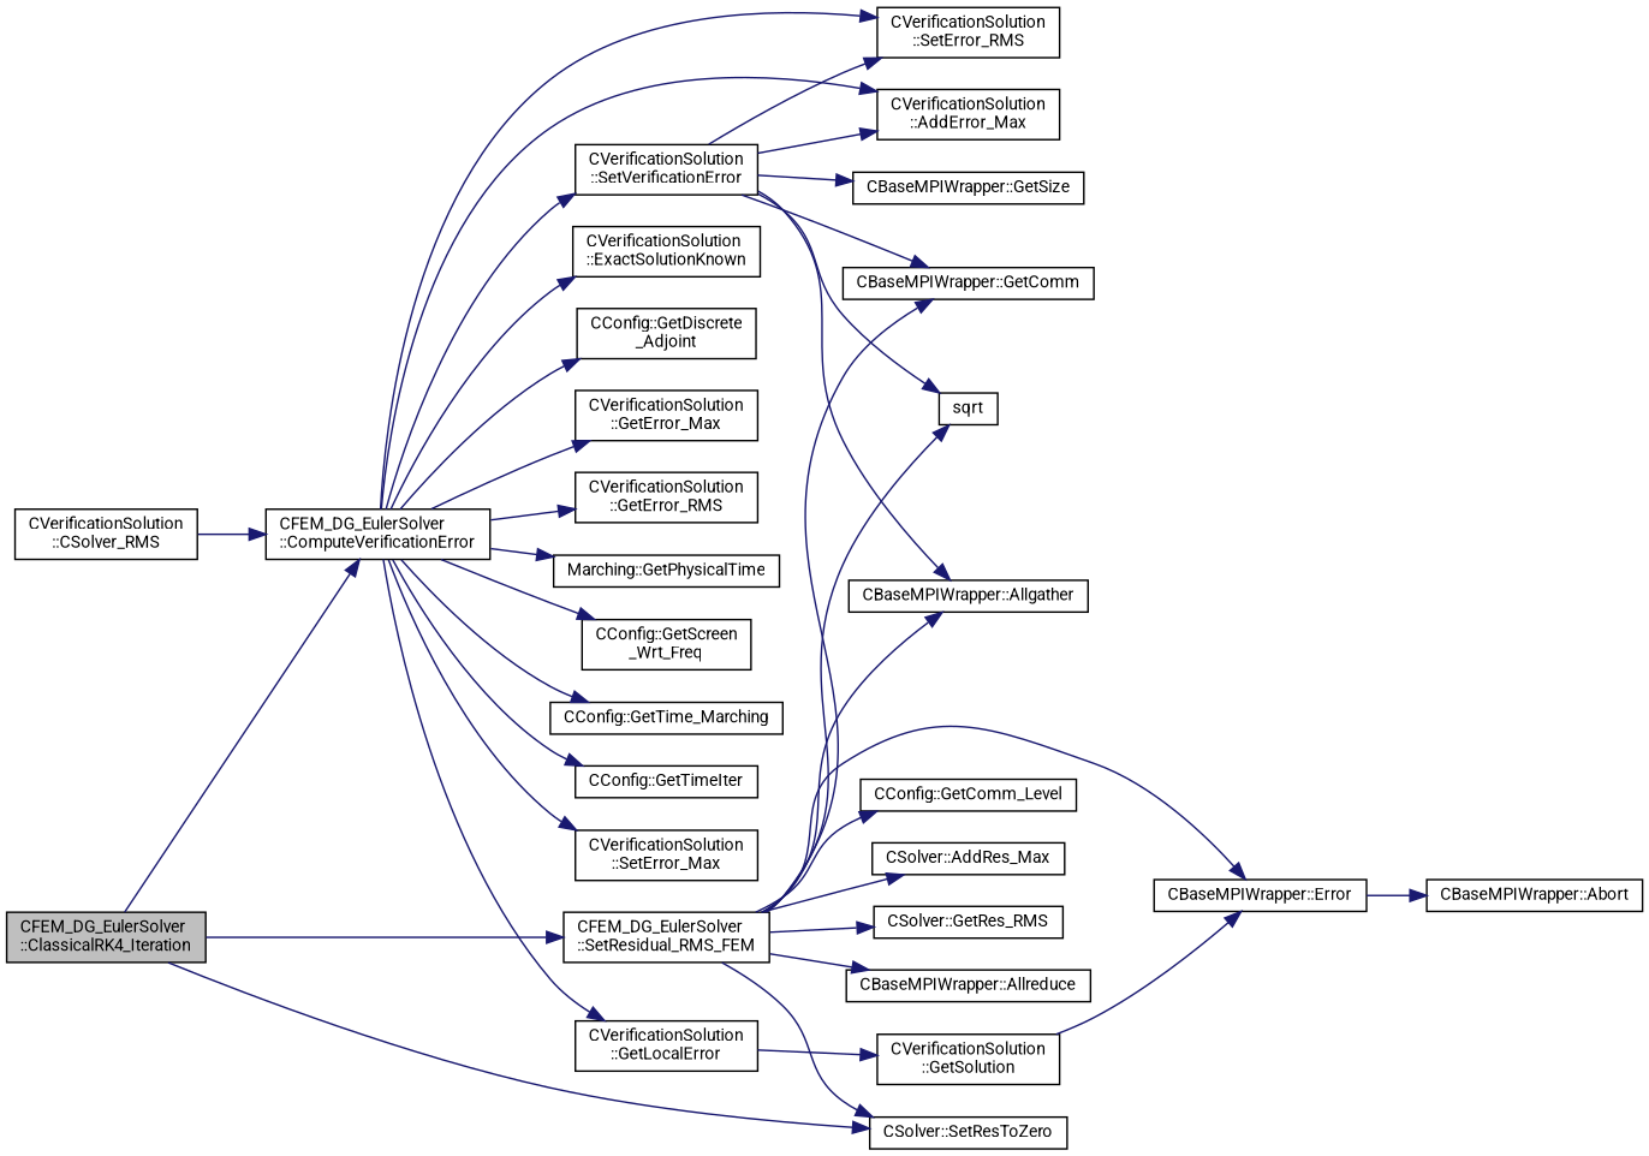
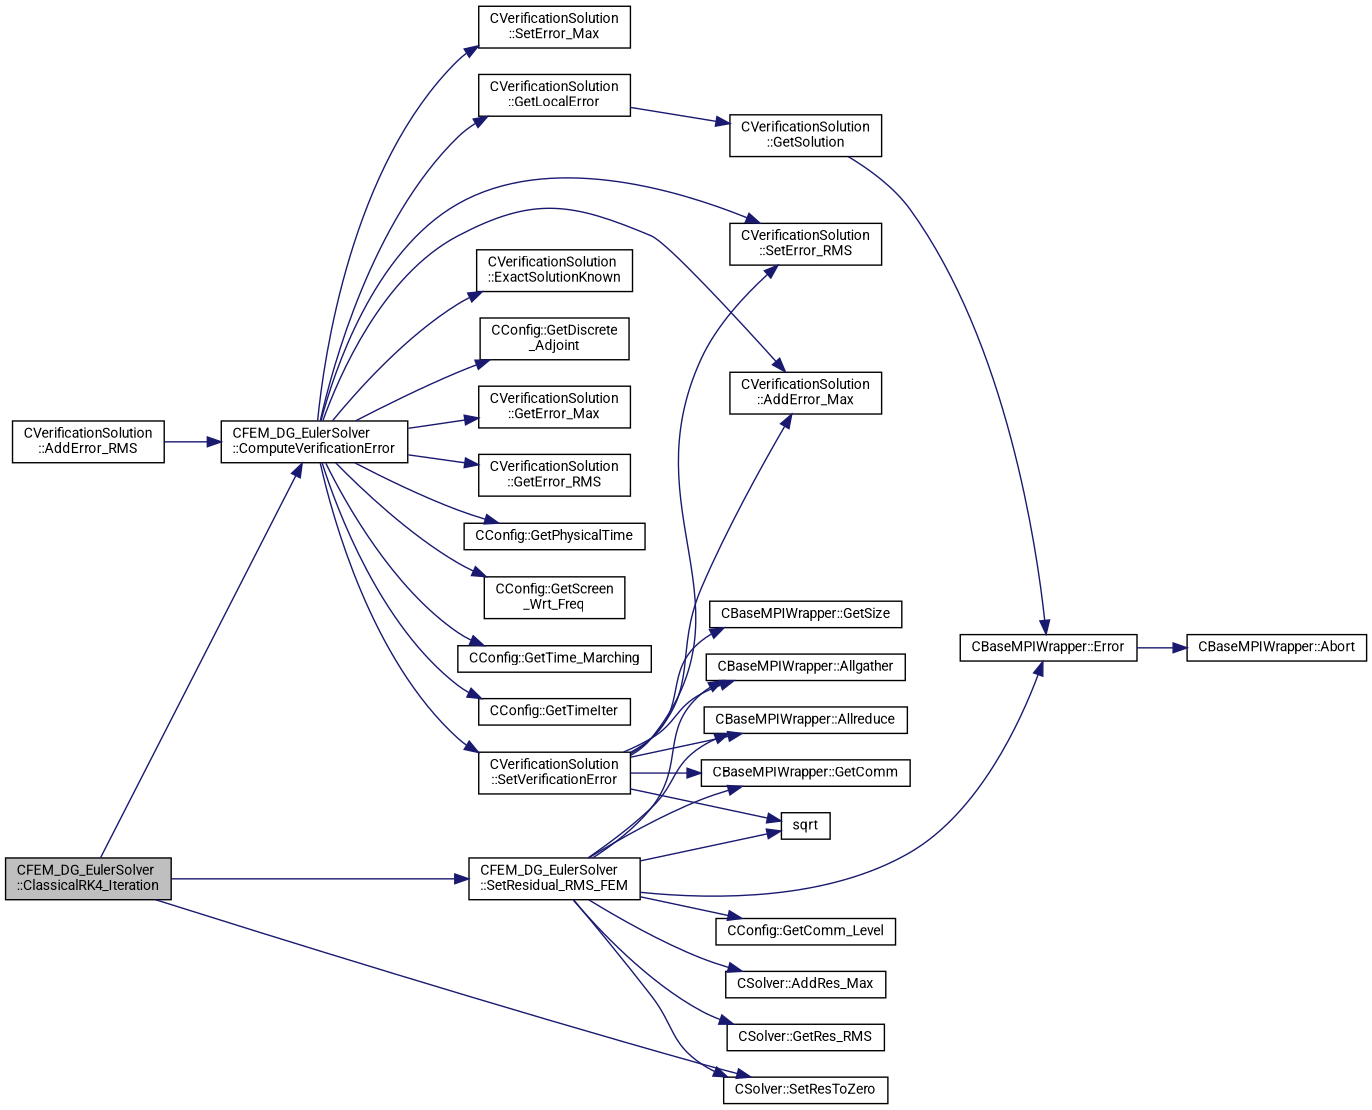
  digraph {
    fontname=Roboto
    rankdir=LR
    node [color=black fillcolor=white fontname=Roboto fontsize=10 shape=record style=filled]
    edge [color=midnightblue fontname=Roboto fontsize=10 labelfontname=Helvetica labelfontsize=10 style=solid]
    n1 [fillcolor=grey75 fontcolor=black height=0.2 label="CFEM_DG_EulerSolver\l::ClassicalRK4_Iteration" width=0.4]
    n2 [height=0.2 label="CFEM_DG_EulerSolver\l::ComputeVerificationError" width=0.4]
    n3 [height=0.2 label="CFEM_DG_EulerSolver\l::SetResidual_RMS_FEM" width=0.4]
    n4 [height=0.2 label="CSolver::SetResToZero" width=0.4]
    n5 [height=0.2 label="CVerificationSolution\l::AddError_Max" width=0.4]
    n6 [height=0.2 label="CVerificationSolution\l::ExactSolutionKnown" width=0.4]
    n7 [height=0.2 label="CConfig::GetDiscrete\l_Adjoint" width=0.4]
    n8 [height=0.2 label="CVerificationSolution\l::GetError_Max" width=0.4]
    n9 [height=0.2 label="CVerificationSolution\l::GetError_RMS" width=0.4]
    n10 [height=0.2 label="CVerificationSolution\l::GetLocalError" width=0.4]
-   n11 [height=0.2 label="Marching::GetPhysicalTime" width=0.4]
+   n11 [height=0.2 label="CConfig::GetPhysicalTime" width=0.4]
    n12 [height=0.2 label="CConfig::GetScreen\l_Wrt_Freq" width=0.4]
    n13 [height=0.2 label="CConfig::GetTime_Marching" width=0.4]
    n14 [height=0.2 label="CConfig::GetTimeIter" width=0.4]
    n15 [height=0.2 label="CVerificationSolution\l::SetError_Max" width=0.4]
    n16 [height=0.2 label="CVerificationSolution\l::SetError_RMS" width=0.4]
    n17 [height=0.2 label="CVerificationSolution\l::SetVerificationError" width=0.4]
    n18 [height=0.2 label="CBaseMPIWrapper::Error" width=0.4]
    n19 [height=0.2 label="CBaseMPIWrapper::Allgather" width=0.4]
    n20 [height=0.2 label="CBaseMPIWrapper::Allreduce" width=0.4]
    n21 [height=0.2 label="CBaseMPIWrapper::GetComm" width=0.4]
    n22 [height=0.2 label="CConfig::GetComm_Level" width=0.4]
    n23 [height=0.2 label=sqrt width=0.4]
    n24 [height=0.2 label="CSolver::AddRes_Max" width=0.4]
    n25 [height=0.2 label="CSolver::GetRes_RMS" width=0.4]
-   n26 [height=0.2 label="CVerificationSolution\l::CSolver_RMS" width=0.4]
+   n26 [height=0.2 label="CVerificationSolution\l::AddError_RMS" width=0.4]
    n27 [height=0.2 label="CVerificationSolution\l::GetSolution" width=0.4]
    n28 [height=0.2 label="CBaseMPIWrapper::GetSize" width=0.4]
    n29 [height=0.2 label="CBaseMPIWrapper::Abort" width=0.4]
    n1 -> n2
    n1 -> n3
    n1 -> n4
    n2 -> n5
    n2 -> n6
    n2 -> n7
    n2 -> n8
    n2 -> n9
    n2 -> n10
    n2 -> n11
    n2 -> n12
    n2 -> n13
    n2 -> n14
    n2 -> n15
    n2 -> n16
    n2 -> n17
    n3 -> n4
    n3 -> n18
    n3 -> n19
    n3 -> n20
    n3 -> n21
    n3 -> n22
    n3 -> n23
    n3 -> n24
    n3 -> n25
    n10 -> n27
    n17 -> n5
    n17 -> n16
    n17 -> n19
+   n17 -> n20
    n17 -> n21
    n17 -> n23
    n17 -> n28
    n18 -> n29
    n26 -> n2
    n27 -> n18
  }
